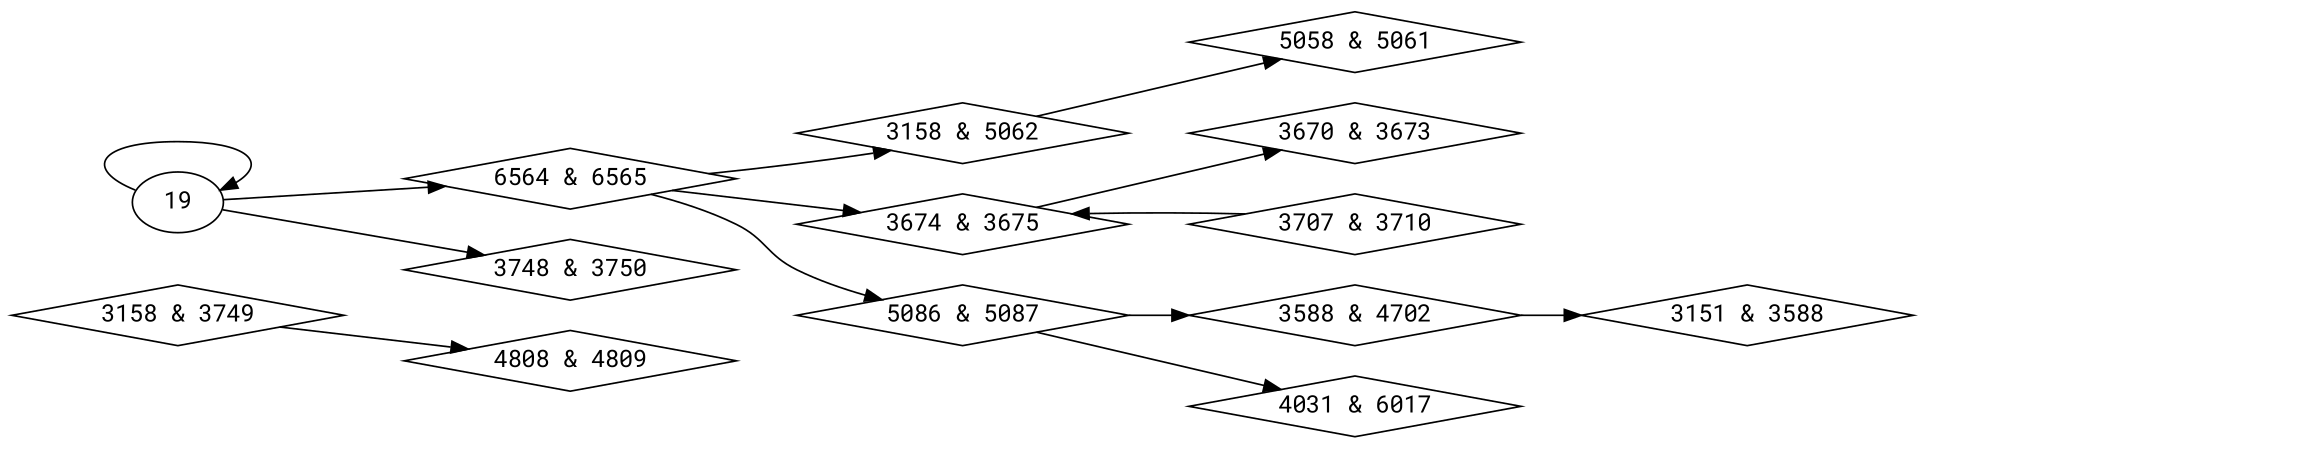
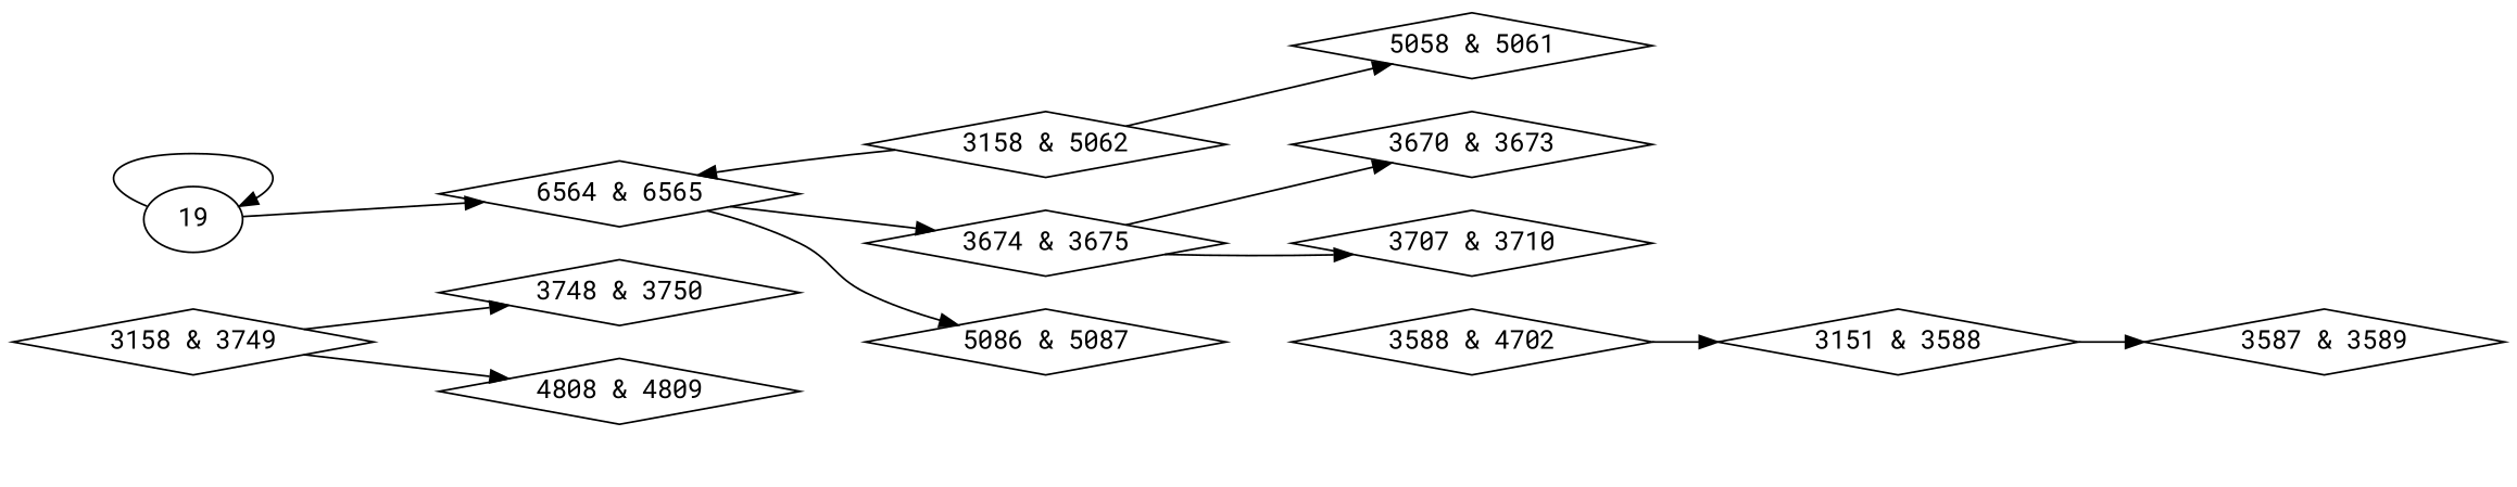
  digraph {
    fontname="Roboto Mono"
    rankdir=LR
    node [fontname="Roboto Mono" shape=diamond]
    edge [fontname="Roboto Mono"]
    n1 [label="3151 & 3588"]
+   n2 [label="3587 & 3589"]
    n3 [label="3588 & 4702"]
    n4 [label="3158 & 3749"]
    n5 [label="3748 & 3750"]
    n6 [label="4808 & 4809"]
    n7 [label="3158 & 5062"]
    n8 [label="5058 & 5061"]
    n9 [label="3670 & 3673"]
    n10 [label="3674 & 3675"]
    n11 [label="3707 & 3710"]
-   n12 [label="4031 & 6017"]
    n13 [label="5086 & 5087"]
    n14 [label="6564 & 6565"]
    n15 [label=19 shape=""]
+   n1 -> n2
    n3 -> n1
-   n15 -> n5
+   n4 -> n5
    n4 -> n6
    n7 -> n8
    n10 -> n9
-   n11 -> n10
-   n13 -> n3
-   n13 -> n12
-   n14 -> n7
+   n10 -> n11
+   n7 -> n14
    n14 -> n10
    n14 -> n13
    n15 -> n14
    n15 -> n15
  }
